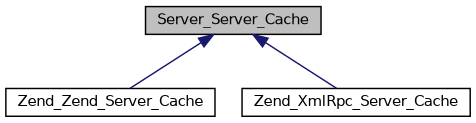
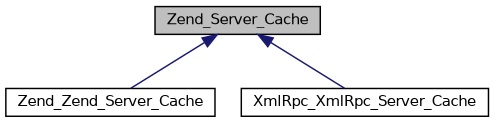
  digraph {
    node [color=black fillcolor=white fontname=Helvetica fontsize=10 shape=record style=filled]
    edge [color=midnightblue dir=back fontname=Helvetica fontsize=10 labelfontname=Helvetica labelfontsize=10 style=solid]
-   n1 [fillcolor=grey75 fontcolor=black height=0.2 label=Server_Server_Cache width=0.4]
+   n1 [fillcolor=grey75 fontcolor=black height=0.2 label=Zend_Server_Cache width=0.4]
    n2 [height=0.2 label=Zend_Zend_Server_Cache width=0.4]
-   n3 [height=0.2 label=Zend_XmlRpc_Server_Cache width=0.4]
+   n3 [height=0.2 label=XmlRpc_XmlRpc_Server_Cache width=0.4]
    n1 -> n2
    n1 -> n3
  }
